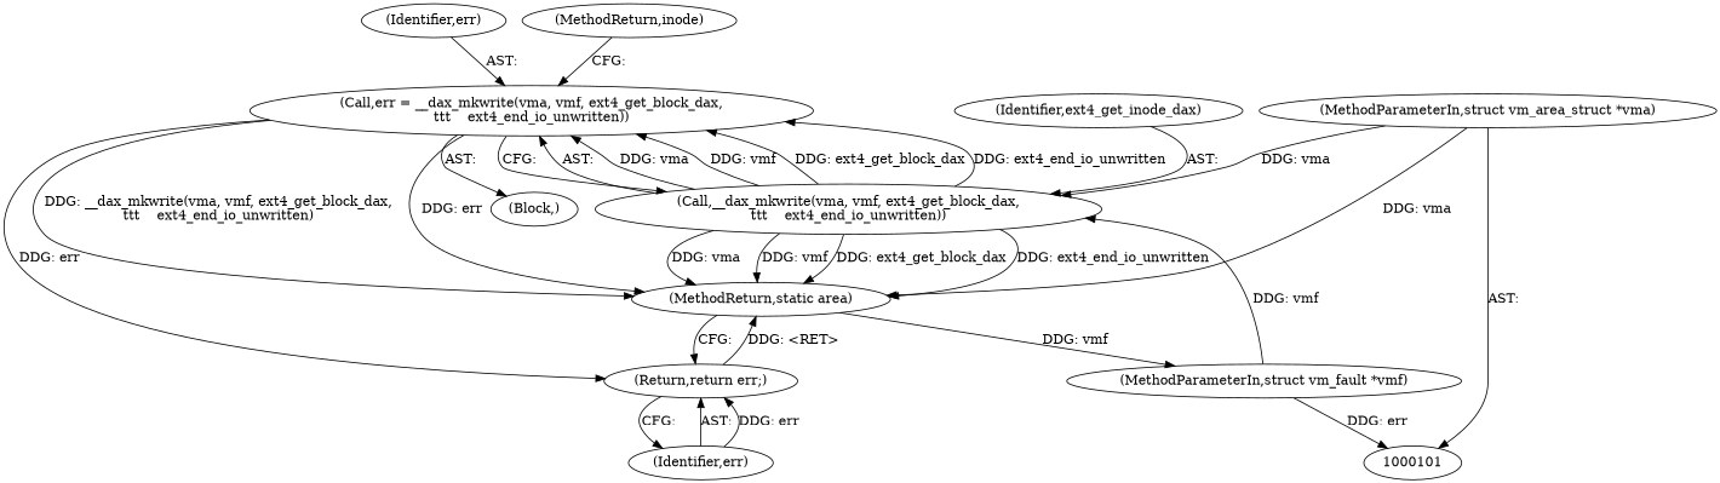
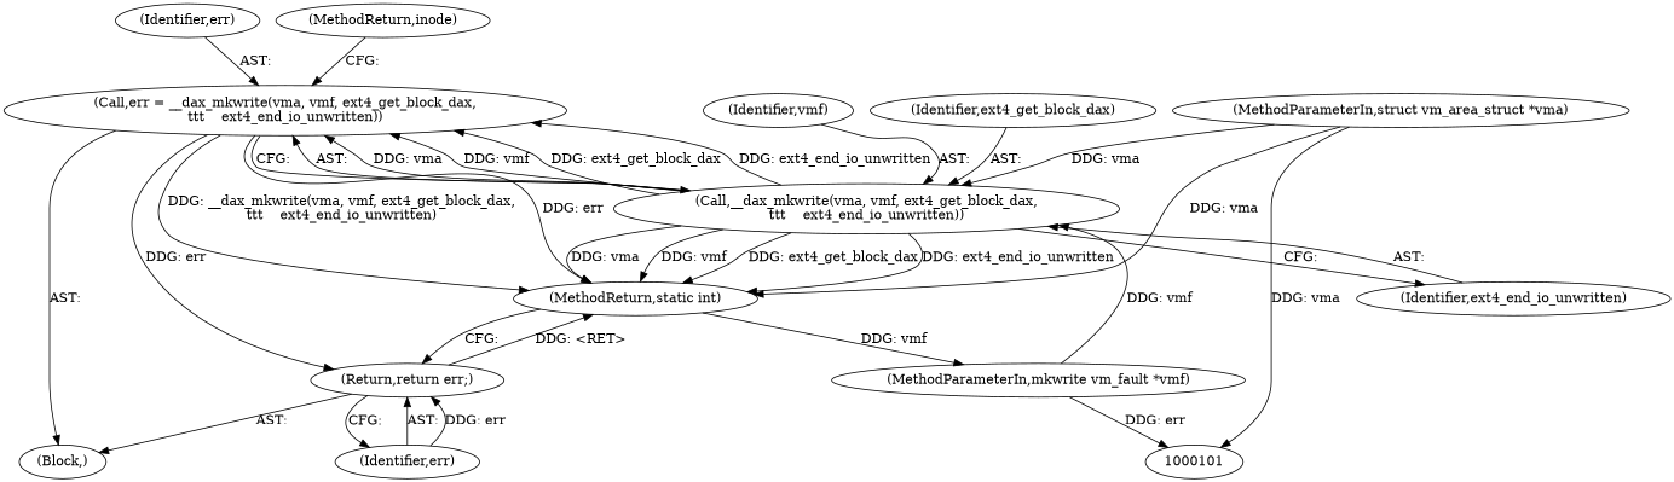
  digraph {
    n1 [label="(Call,err = __dax_mkwrite(vma, vmf, ext4_get_block_dax,\n\t\t\t    ext4_end_io_unwritten))"]
    n2 [label="(Call,__dax_mkwrite(vma, vmf, ext4_get_block_dax,\n\t\t\t    ext4_end_io_unwritten))"]
    n3 [label="(Return,return err;)"]
-   n4 [label="(MethodReturn,static area)"]
+   n4 [label="(MethodReturn,static int)"]
    n5 [label="(Block,)"]
+   n6 [label="(Identifier,ext4_end_io_unwritten)"]
    n7 [label="(Identifier,err)"]
-   n8 [label="(MethodParameterIn,struct vm_fault *vmf)"]
+   n8 [label="(MethodParameterIn,mkwrite vm_fault *vmf)"]
    n9 [label="(MethodParameterIn,struct vm_area_struct *vma)"]
    1000101
+   n11 [label="(Identifier,vmf)"]
    n12 [label="(Identifier,err)"]
    n13 [label="(MethodReturn,inode)"]
-   n14 [label="(Identifier,ext4_get_inode_dax)"]
+   n14 [label="(Identifier,ext4_get_block_dax)"]
    n1 -> n2 [label="CFG: "]
    n1 -> n3 [label="DDG: err"]
    n1 -> n4 [label="DDG: __dax_mkwrite(vma, vmf, ext4_get_block_dax,\n\t\t\t    ext4_end_io_unwritten)"]
    n1 -> n4 [label="DDG: err"]
    n1 -> n5 [label="AST: "]
    n2 -> n1 [label="AST: "]
    n2 -> n1 [label="DDG: vma"]
    n2 -> n1 [label="DDG: vmf"]
    n2 -> n1 [label="DDG: ext4_get_block_dax"]
    n2 -> n1 [label="DDG: ext4_end_io_unwritten"]
    n2 -> n4 [label="DDG: vma"]
    n2 -> n4 [label="DDG: vmf"]
    n2 -> n4 [label="DDG: ext4_get_block_dax"]
    n2 -> n4 [label="DDG: ext4_end_io_unwritten"]
+   n2 -> n6 [label="CFG: "]
    n3 -> n4 [label="DDG: <RET>"]
+   n3 -> n5 [label="AST: "]
    n3 -> n7 [label="CFG: "]
    n4 -> n3 [label="CFG: "]
    n4 -> n8 [label="DDG: vmf"]
+   n6 -> n2 [label="AST: "]
    n7 -> n3 [label="AST: "]
    n7 -> n3 [label="DDG: err"]
    n8 -> n2 [label="DDG: vmf"]
    n8 -> 1000101 [label="DDG: err"]
    n9 -> n2 [label="DDG: vma"]
    n9 -> n4 [label="DDG: vma"]
-   n9 -> 1000101 [label="AST: "]
+   n9 -> 1000101 [label="DDG: vma"]
+   n11 -> n2 [label="AST: "]
    n12 -> n1 [label="AST: "]
    n13 -> n1 [label="CFG: "]
    n14 -> n2 [label="AST: "]
  }
